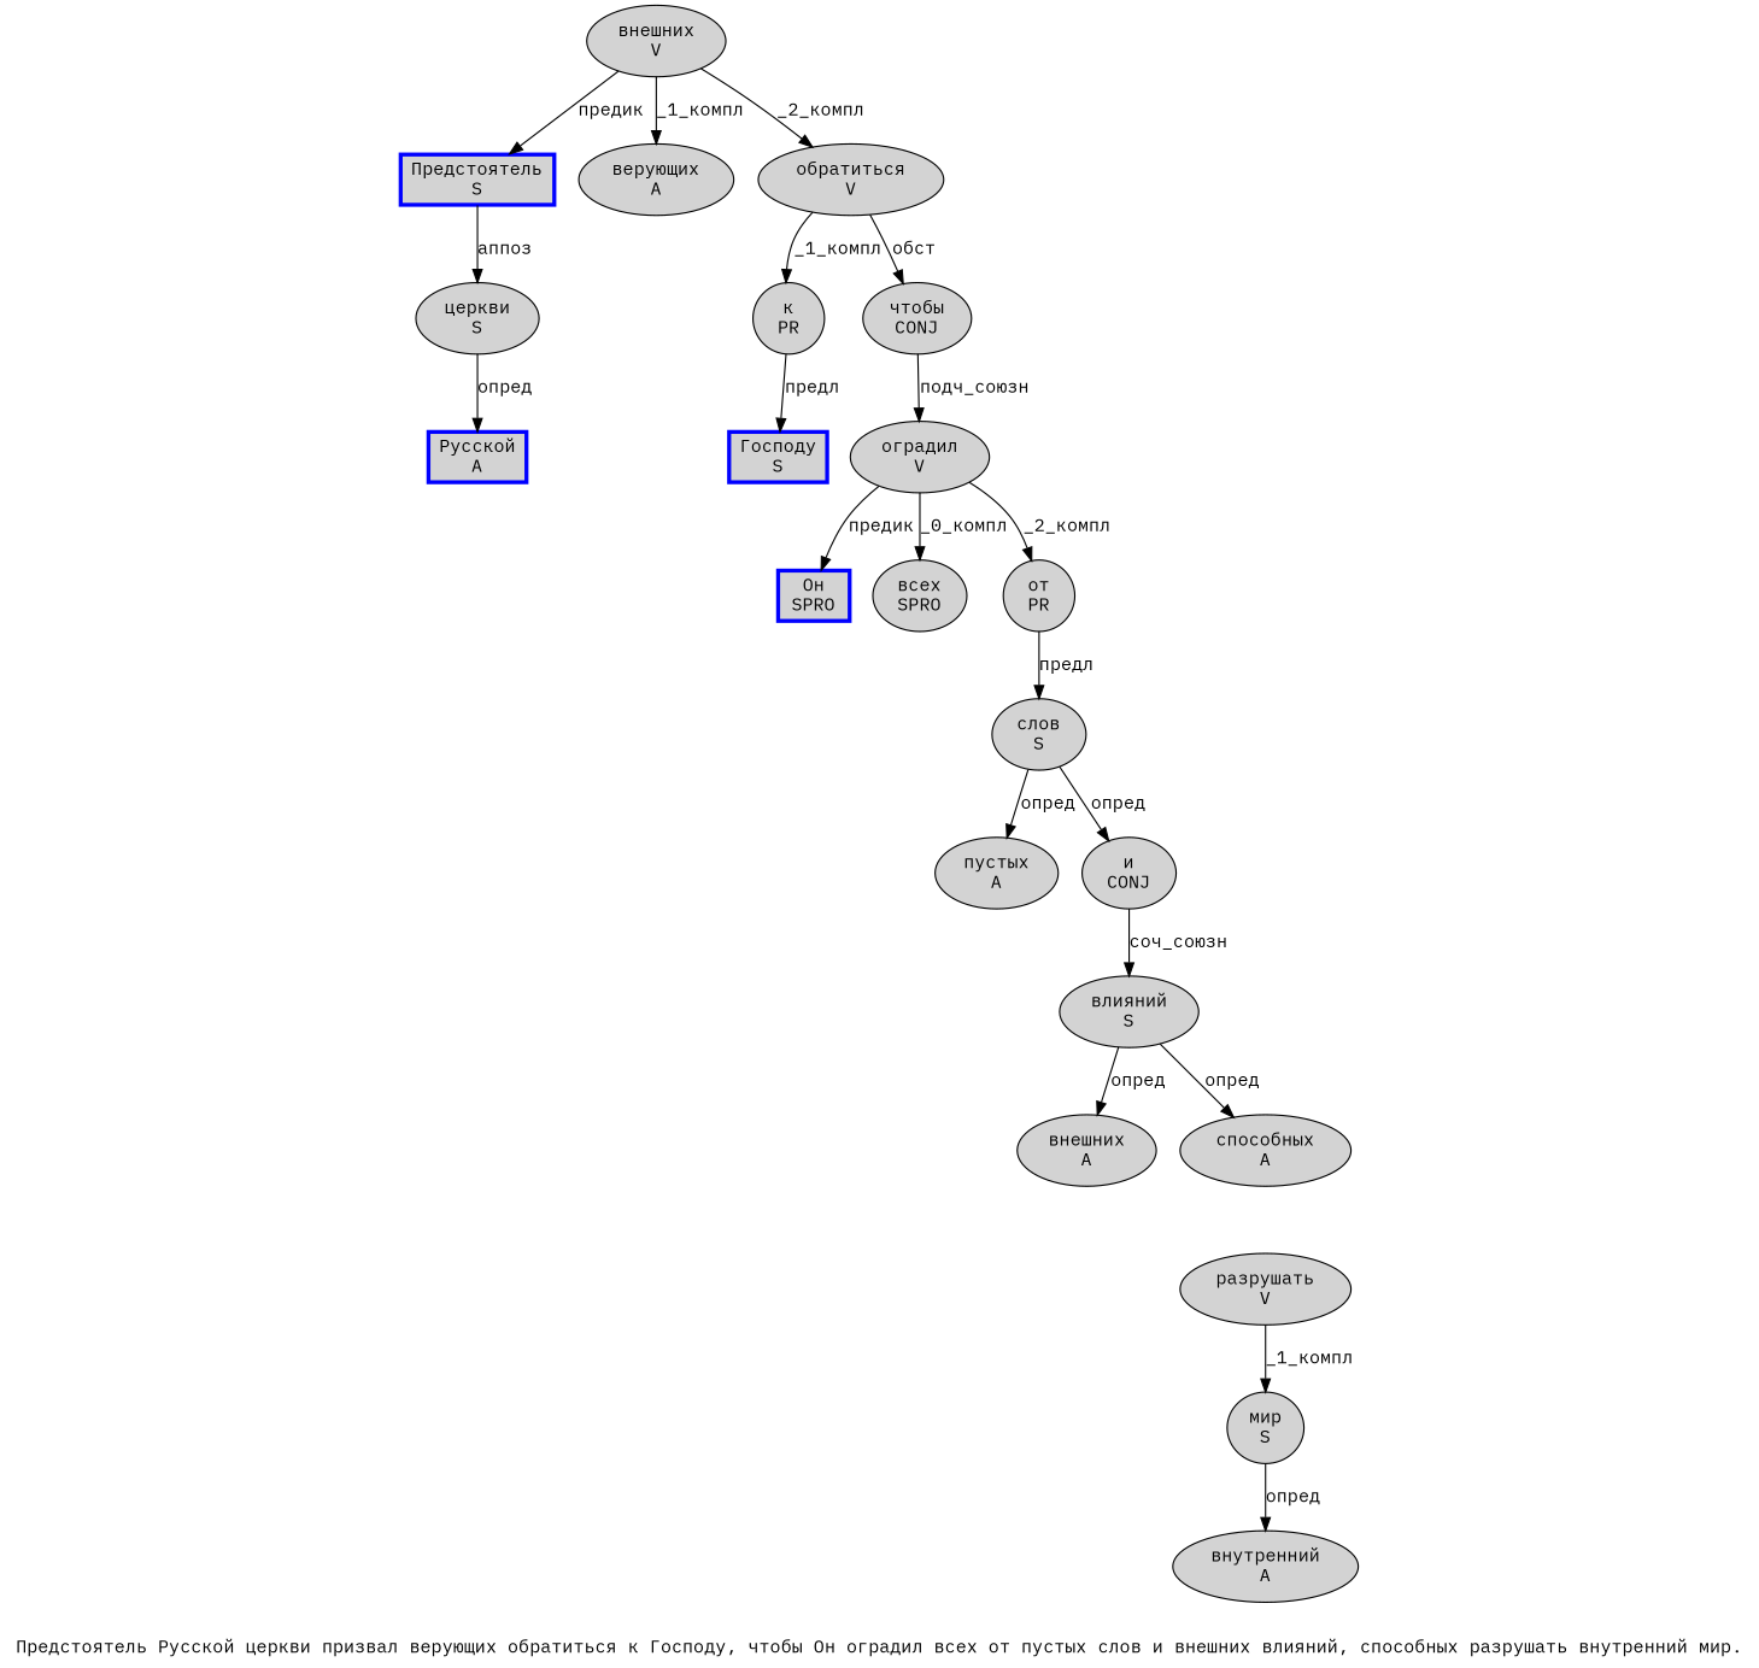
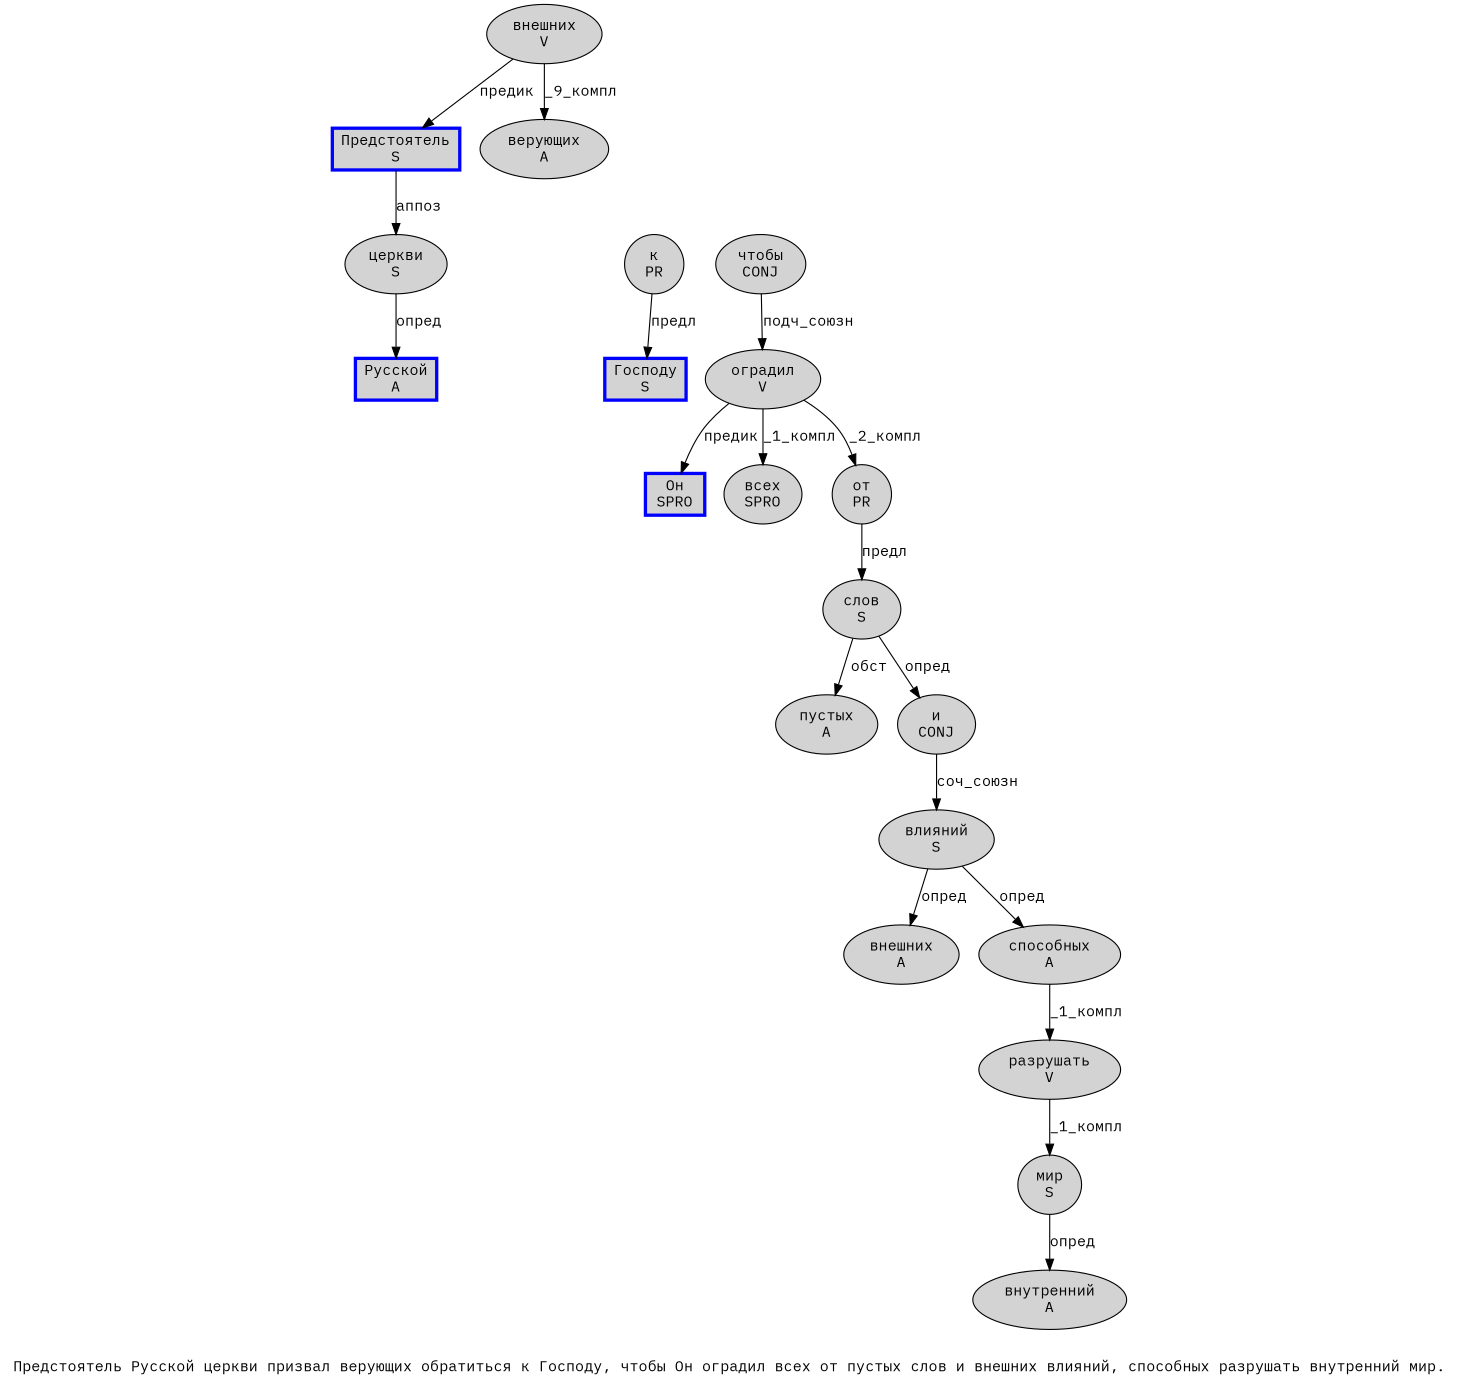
  digraph {
    fontname="IBM Plex Mono"
    label="Предстоятель Русской церкви призвал верующих обратиться к Господу, чтобы Он оградил всех от пустых слов и внешних влияний, способных разрушать внутренний мир."
    node [fillcolor=lightgray fontname="IBM Plex Mono" penwidth=1 shape=ellipse style=filled]
    edge [fontname="IBM Plex Mono"]
    n1 [color=blue label="Предстоятель\nS" penwidth=3 shape=box]
    n2 [label="церкви\nS"]
    n3 [color=blue label="Русской\nA" penwidth=3 shape=box]
    n4 [label="внешних\nV"]
    n5 [label="верующих\nA"]
-   n6 [label="обратиться\nV"]
    n7 [label="к\nPR"]
    n8 [label="чтобы\nCONJ"]
    n9 [color=blue label="Господу\nS" penwidth=3 shape=box]
    n10 [label="оградил\nV"]
    n11 [color=blue label="Он\nSPRO" penwidth=3 shape=box]
    n12 [label="всех\nSPRO"]
    n13 [label="от\nPR"]
    n14 [label="слов\nS"]
    n15 [label="пустых\nA"]
    n16 [label="и\nCONJ"]
    n17 [label="влияний\nS"]
    n18 [label="внешних\nA"]
    n19 [label="способных\nA"]
    n20 [label="разрушать\nV"]
    n21 [label="мир\nS"]
    n22 [label="внутренний\nA"]
    n1 -> n2 [label="аппоз"]
    n2 -> n3 [label="опред"]
    n4 -> n1 [label="предик"]
-   n4 -> n5 [label="_1_компл"]
-   n4 -> n6 [label="_2_компл"]
-   n6 -> n7 [label="_1_компл"]
-   n6 -> n8 [label="обст"]
+   n4 -> n5 [label="_9_компл"]
    n7 -> n9 [label="предл"]
    n8 -> n10 [label="подч_союзн"]
    n10 -> n11 [label="предик"]
-   n10 -> n12 [label="_0_компл"]
+   n10 -> n12 [label="_1_компл"]
    n10 -> n13 [label="_2_компл"]
    n13 -> n14 [label="предл"]
-   n14 -> n15 [label="опред"]
+   n14 -> n15 [label="обст"]
    n14 -> n16 [label="опред"]
    n16 -> n17 [label="соч_союзн"]
    n17 -> n18 [label="опред"]
    n17 -> n19 [label="опред"]
+   n19 -> n20 [label="_1_компл"]
    n20 -> n21 [label="_1_компл"]
    n21 -> n22 [label="опред"]
  }
